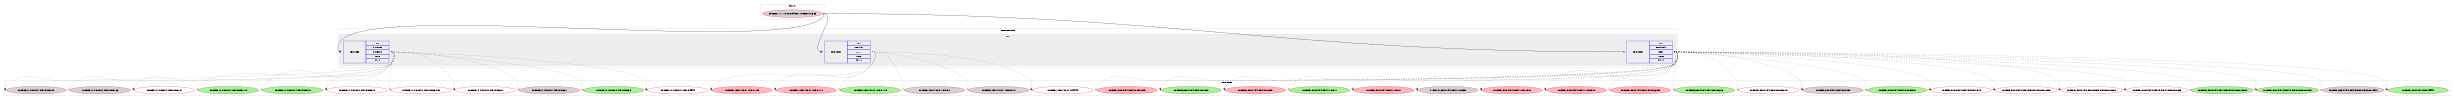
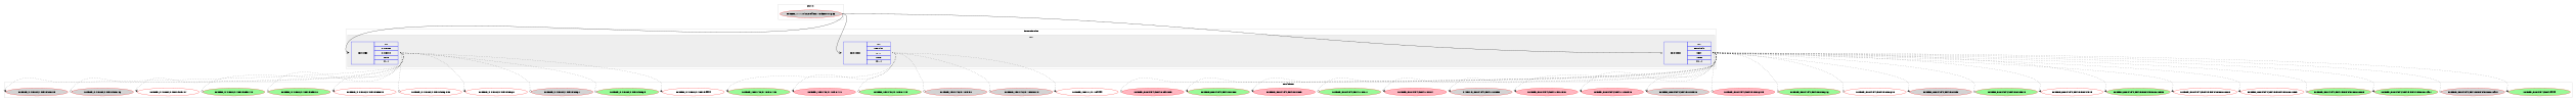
  digraph {
    compound=true
    concentrate=true
    fontname=Helvetica
    fontsize=10
    newrank=true
    rankdir=TB
    ranksep=1.5
    node [color=red fillcolor=palegreen fontname=Helvetica fontsize=10 style=filled]
    edge [arrowhead=vee headport=w style=dotted tailport=e weight=100]
    n1 [fillcolor=lightgrey label="portage://www-misc/profile-sync-daemon-6.35" width=4]
    n2 [color=blue label=<<TABLE BORDER="0" CELLBORDER="1" CELLSPACING="0" CELLPADDING="4" WIDTH="220"><TR><TD ROWSPAN="6" CELLPADDING="30">pack_dep</TD></TR><TR><TD WIDTH="110">run</TD></TR><TR><TD>app-shells</TD></TR><TR><TD>bash</TD></TR><TR><TD>none</TD></TR><TR><TD>[[],,,,]</TD></TR></TABLE>> shape=none fillcolor="" style=""]
    n3 [color=blue label=<<TABLE BORDER="0" CELLBORDER="1" CELLSPACING="0" CELLPADDING="4" WIDTH="220"><TR><TD ROWSPAN="6" CELLPADDING="30">pack_dep</TD></TR><TR><TD WIDTH="110">run</TD></TR><TR><TD>net-misc</TD></TR><TR><TD>rsync</TD></TR><TR><TD>none</TD></TR><TR><TD>[[],,,,]</TD></TR></TABLE>> shape=none fillcolor="" style=""]
    n4 [color=blue label=<<TABLE BORDER="0" CELLBORDER="1" CELLSPACING="0" CELLPADDING="4" WIDTH="220"><TR><TD ROWSPAN="6" CELLPADDING="30">pack_dep</TD></TR><TR><TD WIDTH="110">run</TD></TR><TR><TD>sys-apps</TD></TR><TR><TD>systemd</TD></TR><TR><TD>none</TD></TR><TR><TD>[[],,,,]</TD></TR></TABLE>> shape=none fillcolor="" style=""]
    n5 [label="portage://app-shells/bash-9999" width=4]
    n6 [fillcolor=lightgrey label="portage://app-shells/bash-5.3_alpha_p20240911" width=4]
    n7 [label="portage://app-shells/bash-5.3_alpha_p20240904" width=4]
    n8 [label="portage://app-shells/bash-5.3_alpha_p20240828" width=4]
    n9 [fillcolor=white label="portage://app-shells/bash-5.3_alpha_p20240823" width=4]
    n10 [fillcolor=white label="portage://app-shells/bash-5.3_alpha_p20240821" width=4]
-   n11 [fillcolor=white label="portage://app-shells/bash-5.3_alpha_p20240815" width=4]
+   n11 [label="portage://app-shells/bash-5.3_alpha_p20240815" width=4]
    n12 [fillcolor=white label="portage://app-shells/bash-5.3_alpha-r5" width=4]
    n13 [label="portage://app-shells/bash-5.2_p32-r1" width=4]
    n14 [fillcolor=lightgrey label="portage://app-shells/bash-5.2_p32" width=4]
    n15 [fillcolor=white label="portage://app-shells/bash-5.2_p26-r8" width=4]
    n16 [label="portage://app-shells/bash-5.2_p26-r6" width=4]
    n17 [fillcolor=lightpink label="portage://app-shells/bash-5.1_p16-r13" width=4]
+   n18 [fillcolor=lightgrey label="portage://app-shells/bash-5.0_p18-r2" width=4]
    n19 [fillcolor=lightpink label="portage://app-shells/bash-4.4_p23-r2" width=4]
    n20 [fillcolor=lightpink label="portage://app-shells/bash-4.3_p48-r2" width=4]
    n21 [fillcolor=lightgrey label="systemd://app-shells/bash-4.2_p53" width=4]
    n22 [fillcolor=lightpink label="portage://app-shells/bash-4.1_p17" width=4]
    n23 [label="portage://app-shells/bash-4.0_p44" width=4]
    n24 [fillcolor=lightpink label="portage://app-shells/bash-3.1_p23" width=4]
    n25 [label="portage://app-shells/bash-3.0_p22" width=4]
    n26 [fillcolor=lightpink label="portage://app-shells/bash-2.05b_p13" width=4]
-   n27 [fillcolor=white label="portage://net-misc/rsync-9999" width=4]
+   n27 [fillcolor=white label="portage://net-run/rsync-9999" width=4]
    n28 [fillcolor=lightgrey label="portage://net-misc/rsync-3.3.0-r1" width=4]
    n29 [fillcolor=lightgrey label="portage://net-misc/rsync-3.3.0" width=4]
    n30 [label="portage://net-misc/rsync-3.2.7-r5" width=4]
    n31 [fillcolor=lightpink label="portage://net-misc/rsync-3.2.7-r4" width=4]
-   n32 [fillcolor=lightpink label="portage://net-misc/rsync-3.2.7-r3" width=4]
+   n32 [label="portage://net-misc/rsync-3.2.7-r3" width=4]
    n33 [fillcolor=white label="portage://sys-apps/systemd-9999" width=4]
    n34 [label="portage://sys-apps/systemd-256.5" width=4]
    n35 [fillcolor=lightgrey label="portage://sys-apps/systemd-256.4" width=4]
    n36 [fillcolor=white label="portage://sys-apps/systemd-256.2" width=4]
    n37 [fillcolor=white label="portage://sys-apps/systemd-256.1-r3" width=4]
    n38 [fillcolor=white label="portage://sys-apps/systemd-255.11" width=4]
    n39 [label="portage://sys-apps/systemd-255.10" width=4]
    n40 [label="portage://sys-apps/systemd-255.7-r1" width=4]
    n41 [fillcolor=white label="portage://sys-apps/systemd-254.17" width=4]
    n42 [fillcolor=lightgrey label="portage://sys-apps/systemd-254.16" width=4]
    n43 [fillcolor=lightgrey label="portage://sys-apps/systemd-254.13" width=4]
    subgraph cluster_1 {
      color=gray
      label=<<i>ebuild</i>>
      n1
    }
    subgraph cluster_2 {
      color=gray
      label=<<i>dependencies</i>>
      subgraph cluster_3 {
        color=gray
        fillcolor="#eeeeee"
        label=<<i>compile</i>>
        style=filled
      }
      subgraph cluster_4 {
        color=gray
        fillcolor="#eeeeee"
        label=<<i>compile and run</i>>
        style=filled
      }
      subgraph cluster_5 {
        color=gray
        fillcolor="#eeeeee"
        label=<<i>run</i>>
        style=filled
        subgraph sub_6 {
          color=gray
          fillcolor="#eeeeee"
          label=<<i>run</i>>
          style=filled
          n2
        }
        subgraph sub_7 {
          color=gray
          fillcolor="#eeeeee"
          label=<<i>run</i>>
          style=filled
          n3
        }
        subgraph sub_8 {
          color=gray
          fillcolor="#eeeeee"
          label=<<i>run</i>>
          style=filled
          n4
        }
      }
    }
    subgraph cluster_9 {
      color=gray
      label=<<i>candidates</i>>
      rank=same
      subgraph sub_10 {
        color=black
        label=<<i>candidates</i>>
        nodesep=1
        rank=same
        n5
        n6
        n7
        n8
        n9
        n10
        n11
        n12
        n13
        n14
        n15
        n16
        n17
+       n18
        n19
        n20
        n21
        n22
        n23
        n24
        n25
        n26
      }
      subgraph sub_11 {
        color=black
        label=<<i>candidates</i>>
        nodesep=1
        rank=same
        n27
        n28
        n29
        n30
        n31
        n32
      }
      subgraph sub_12 {
        color=black
        label=<<i>candidates</i>>
        nodesep=1
        rank=same
        n33
        n34
        n35
        n36
        n37
        n38
        n39
        n40
        n41
        n42
        n43
      }
    }
    n1 -> n2 [arrowhead=odot style=solid weight=20]
    n1 -> n3 [style=solid weight=20]
    n1 -> n4 [style=solid weight=20]
    n2 -> n5
    n2 -> n6 [arrowhead=odot]
    n2 -> n7
    n2 -> n8 [arrowhead=odot]
    n2 -> n9
    n2 -> n10
    n2 -> n11
    n2 -> n12
    n2 -> n13 [arrowhead=odot]
    n2 -> n14
    n2 -> n15 [arrowhead=odot]
    n2 -> n16 [arrowhead=odot]
    n2 -> n17 [arrowhead=odot]
+   n2 -> n18
    n2 -> n19
    n2 -> n20
    n2 -> n21
    n2 -> n22
    n2 -> n23 [arrowhead=odot]
    n2 -> n24
    n2 -> n25
    n2 -> n26 [arrowhead=odot]
    n3 -> n27
    n3 -> n28 [arrowhead=odot]
    n3 -> n29 [arrowhead=odot]
    n3 -> n30 [arrowhead=odot]
    n3 -> n31
    n3 -> n32
    n4 -> n33
    n4 -> n34 [arrowhead=odot]
    n4 -> n35 [arrowhead=odot]
    n4 -> n36
    n4 -> n37 [arrowhead=odot]
    n4 -> n38
    n4 -> n39 [arrowhead=odot]
    n4 -> n40 [arrowhead=odot]
    n4 -> n41
    n4 -> n42 [arrowhead=odot]
    n4 -> n43
  }
